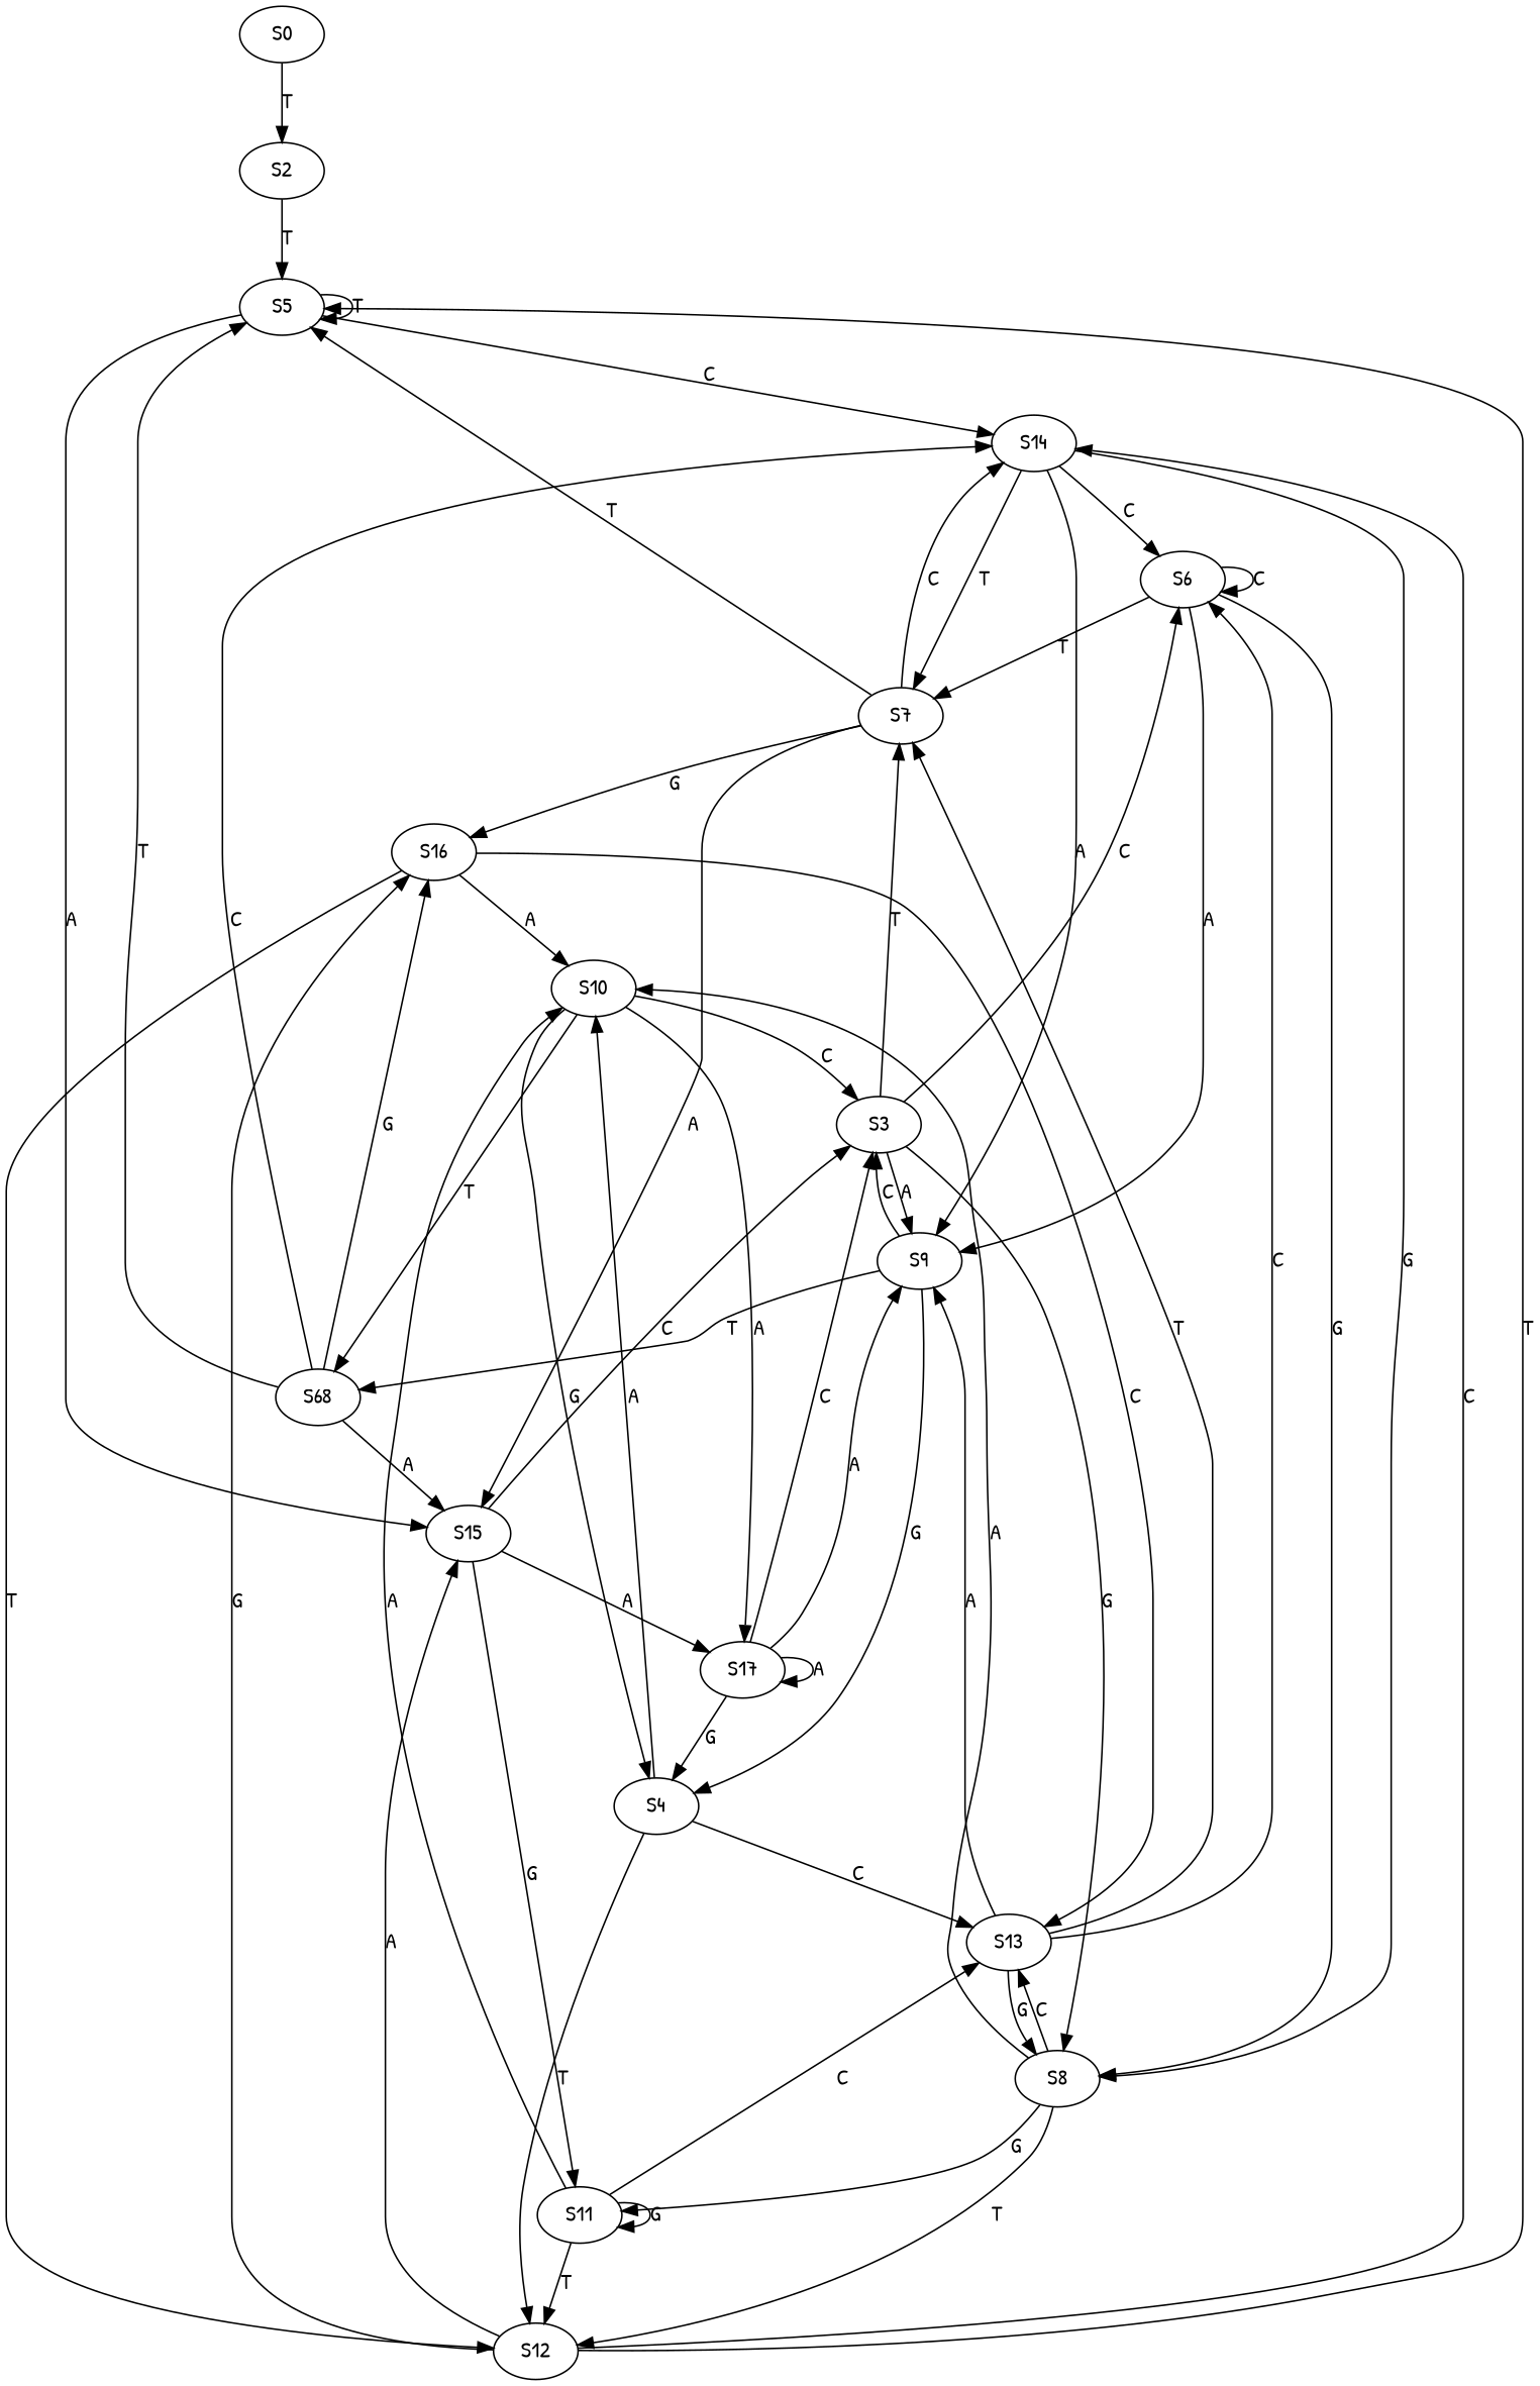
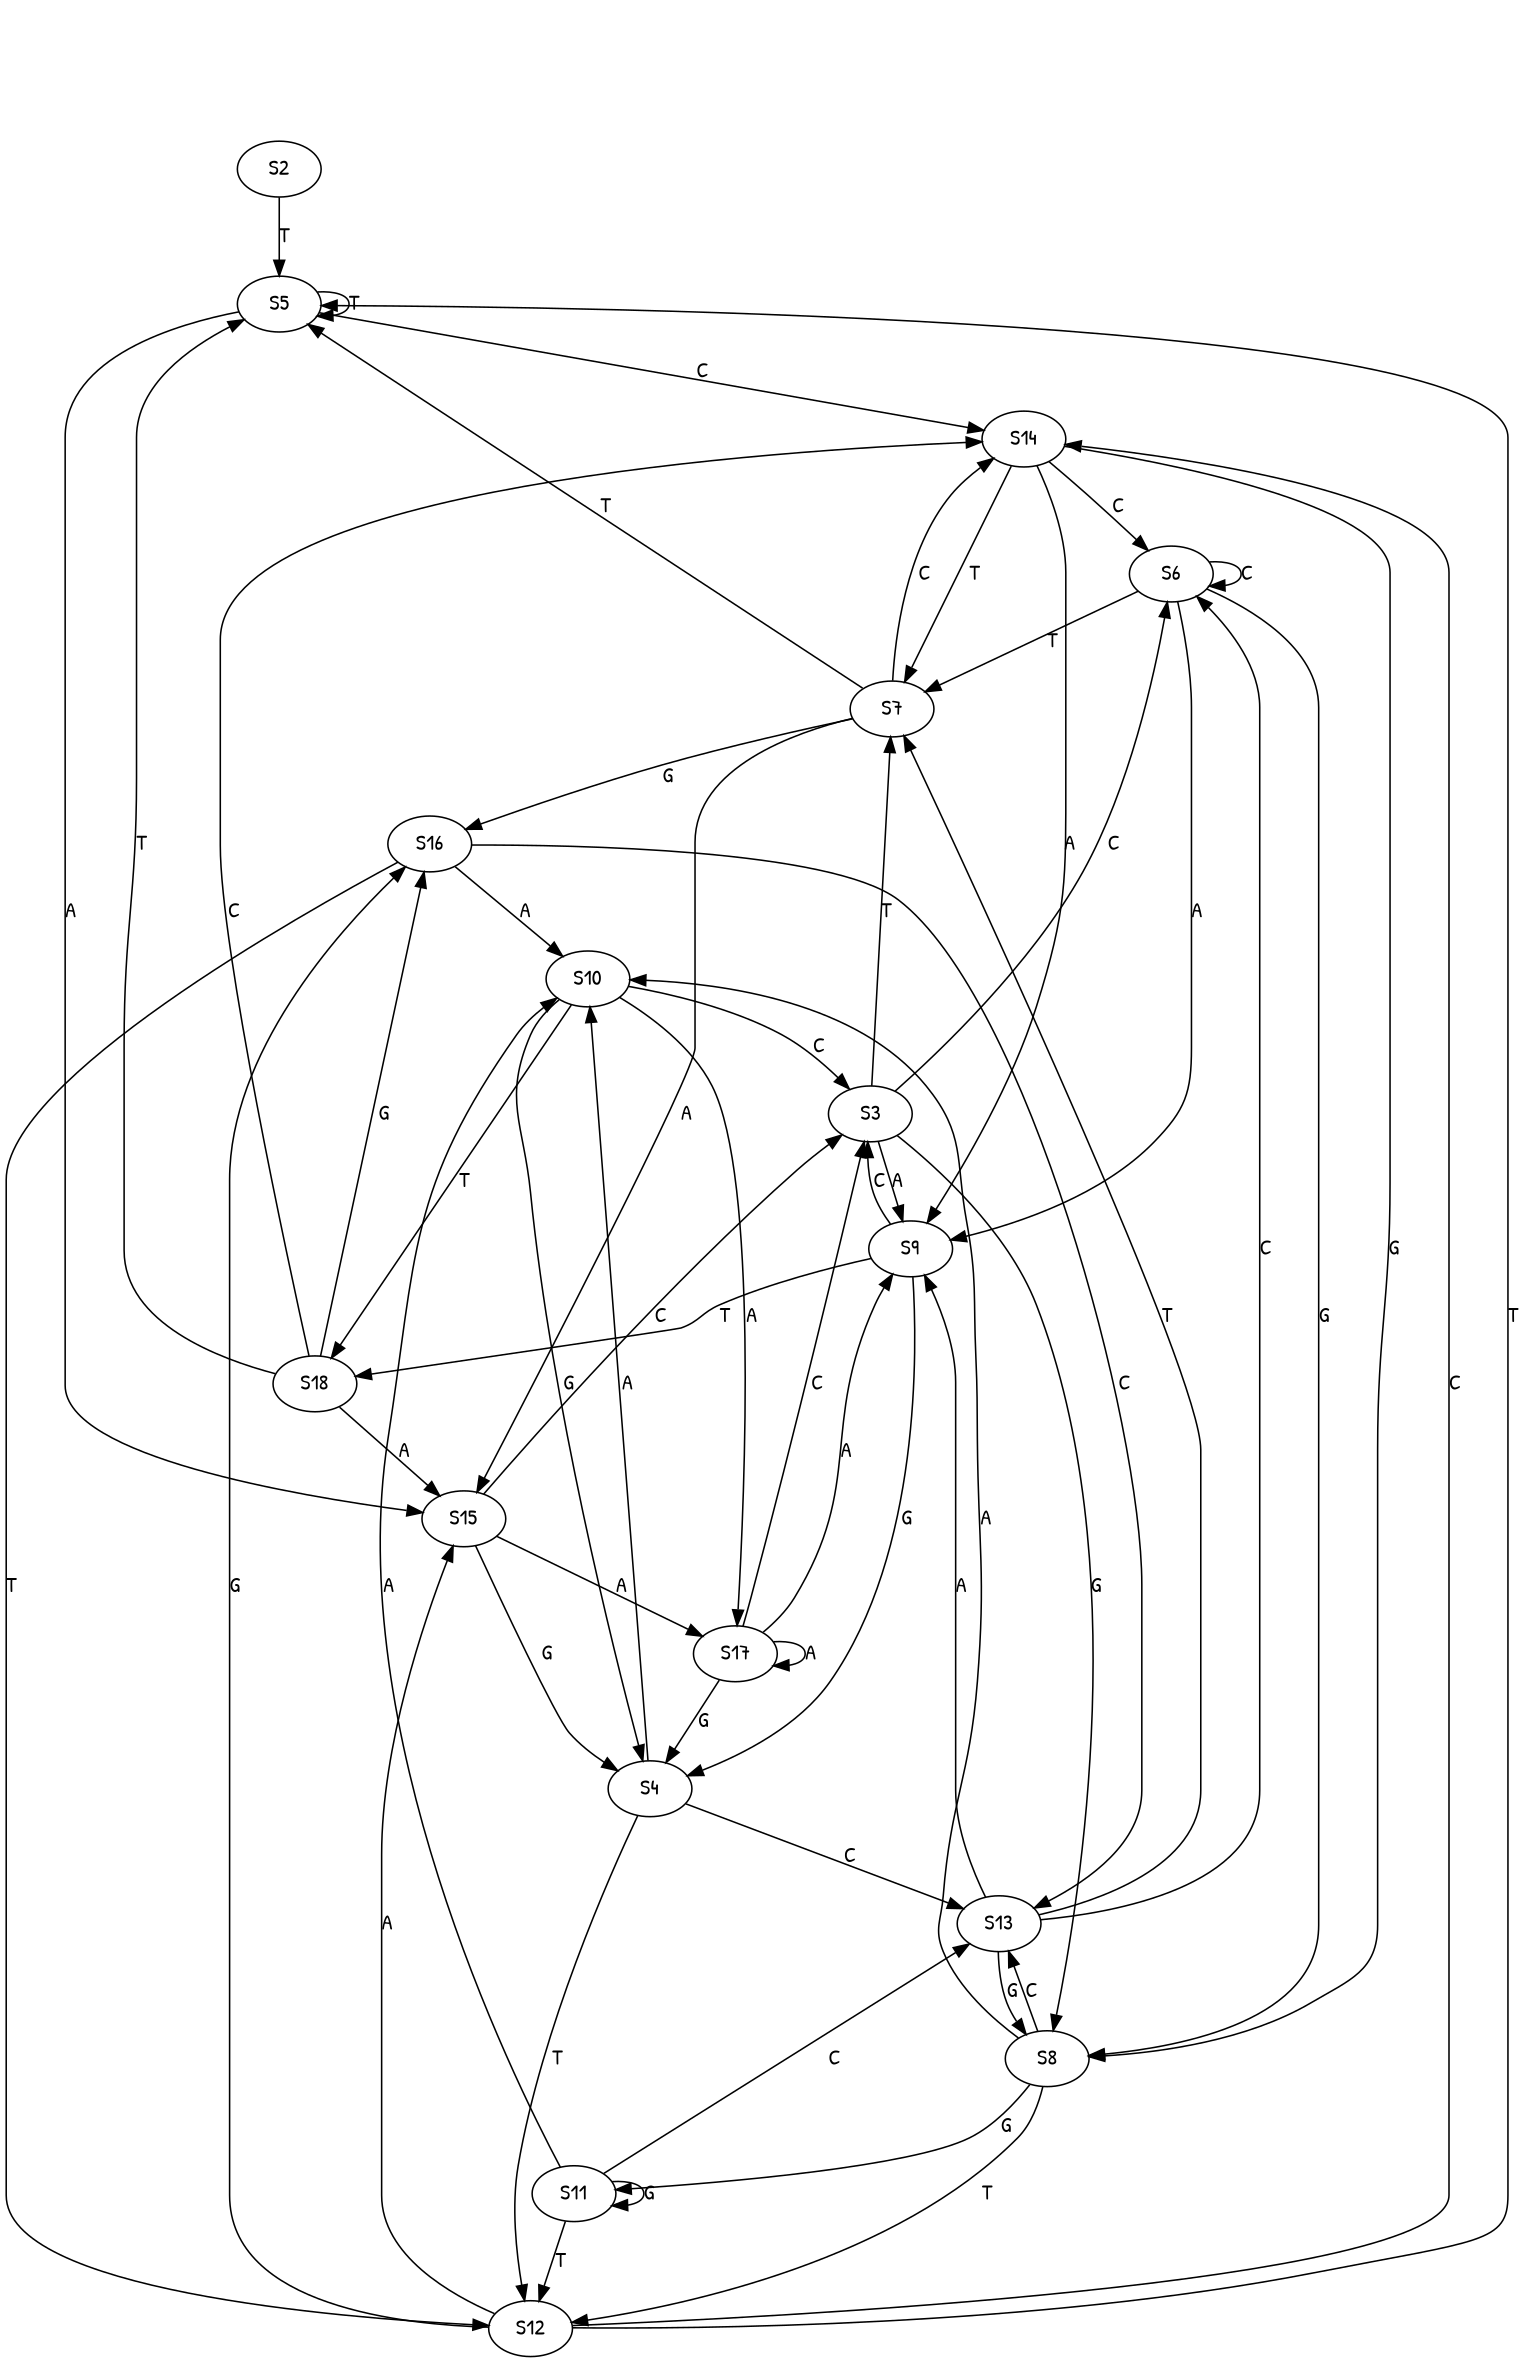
  strict digraph {
    fontname="Patrick Hand"
    node [fontname="Patrick Hand"]
    edge [fontname="Patrick Hand"]
-   S0
    S2
    S5
    S3
    S6
    S7
    S8
    S9
    S4
    S10
    S12
    S13
    S14
    S15
    S16
    S11
-   S18 [label=S68]
+   S18
    S17
-   S0 -> S2 [label=T]
    S2 -> S5 [label=T]
    S5 -> S5 [label=T]
    S5 -> S14 [label=C]
    S5 -> S15 [label=A]
    S3 -> S6 [label=C]
    S3 -> S7 [label=T]
    S3 -> S8 [label=G]
    S3 -> S9 [label=A]
    S6 -> S6 [label=C]
    S6 -> S7 [label=T]
    S6 -> S8 [label=G]
    S6 -> S9 [label=A]
    S7 -> S5 [label=T]
    S7 -> S14 [label=C]
    S7 -> S15 [label=A]
    S7 -> S16 [label=G]
    S8 -> S10 [label=A]
    S8 -> S12 [label=T]
    S8 -> S13 [label=C]
    S8 -> S11 [label=G]
    S9 -> S3 [label=C]
    S9 -> S4 [label=G]
    S9 -> S18 [label=T]
    S4 -> S10 [label=A]
    S4 -> S12 [label=T]
    S4 -> S13 [label=C]
    S10 -> S3 [label=C]
    S10 -> S4 [label=G]
    S10 -> S18 [label=T]
    S10 -> S17 [label=A]
    S12 -> S5 [label=T]
    S12 -> S14 [label=C]
    S12 -> S15 [label=A]
    S12 -> S16 [label=G]
    S13 -> S6 [label=C]
    S13 -> S7 [label=T]
    S13 -> S8 [label=G]
    S13 -> S9 [label=A]
    S14 -> S6 [label=C]
    S14 -> S7 [label=T]
    S14 -> S8 [label=G]
    S14 -> S9 [label=A]
    S15 -> S3 [label=C]
-   S15 -> S11 [label=G]
+   S15 -> S4 [label=G]
    S15 -> S17 [label=A]
    S16 -> S10 [label=A]
    S16 -> S12 [label=T]
    S16 -> S13 [label=C]
    S11 -> S10 [label=A]
    S11 -> S12 [label=T]
    S11 -> S13 [label=C]
    S11 -> S11 [label=G]
    S18 -> S5 [label=T]
    S18 -> S14 [label=C]
    S18 -> S15 [label=A]
    S18 -> S16 [label=G]
    S17 -> S3 [label=C]
    S17 -> S9 [label=A]
    S17 -> S4 [label=G]
    S17 -> S17 [label=A]
  }
